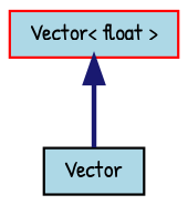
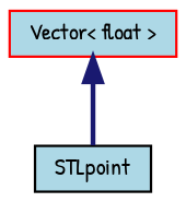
  digraph {
    fontname="Patrick Hand"
    node [fillcolor=lightblue fontname="Patrick Hand" fontsize=10 shape=record style=filled]
-   n1 [color=black fontcolor=black height=0.2 label=Vector width=0.4]
+   n1 [color=black fontcolor=black height=0.2 label=STLpoint width=0.4]
    n2 [color=red height=0.2 label="Vector\< float \>" width=0.4]
    n2 -> n1 [color=midnightblue dir=back fontname="Patrick Hand" fontsize=10 labelfontname=FreeSans labelfontsize=10 style=bold]
  }
